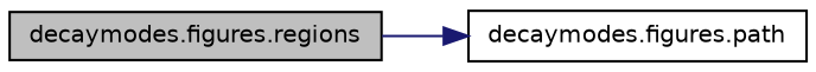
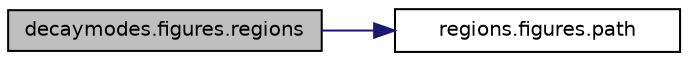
  digraph {
    rankdir=LR
    node [color=black fontname=Helvetica fontsize=10 shape=record style=filled]
    n1 [fillcolor=grey75 fontcolor=black height=0.2 label="decaymodes.figures.regions" width=0.4]
-   n2 [fillcolor=white height=0.2 label="decaymodes.figures.path" width=0.4]
+   n2 [fillcolor=white height=0.2 label="regions.figures.path" width=0.4]
    n1 -> n2 [color=midnightblue fontname=Helvetica fontsize=10 labelfontname=Helvetica labelfontsize=10 style=solid]
  }
